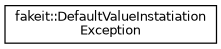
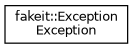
  digraph {
    rankdir=LR
-   n1 [color=black fillcolor=white fontname=Helvetica fontsize=10 height=0.2 label="fakeit::DefaultValueInstatiation\lException" shape=record style=filled width=0.4]
+   n1 [color=black fillcolor=white fontname=Helvetica fontsize=10 height=0.2 label="fakeit::Exception\lException" shape=record style=filled width=0.4]
  }
